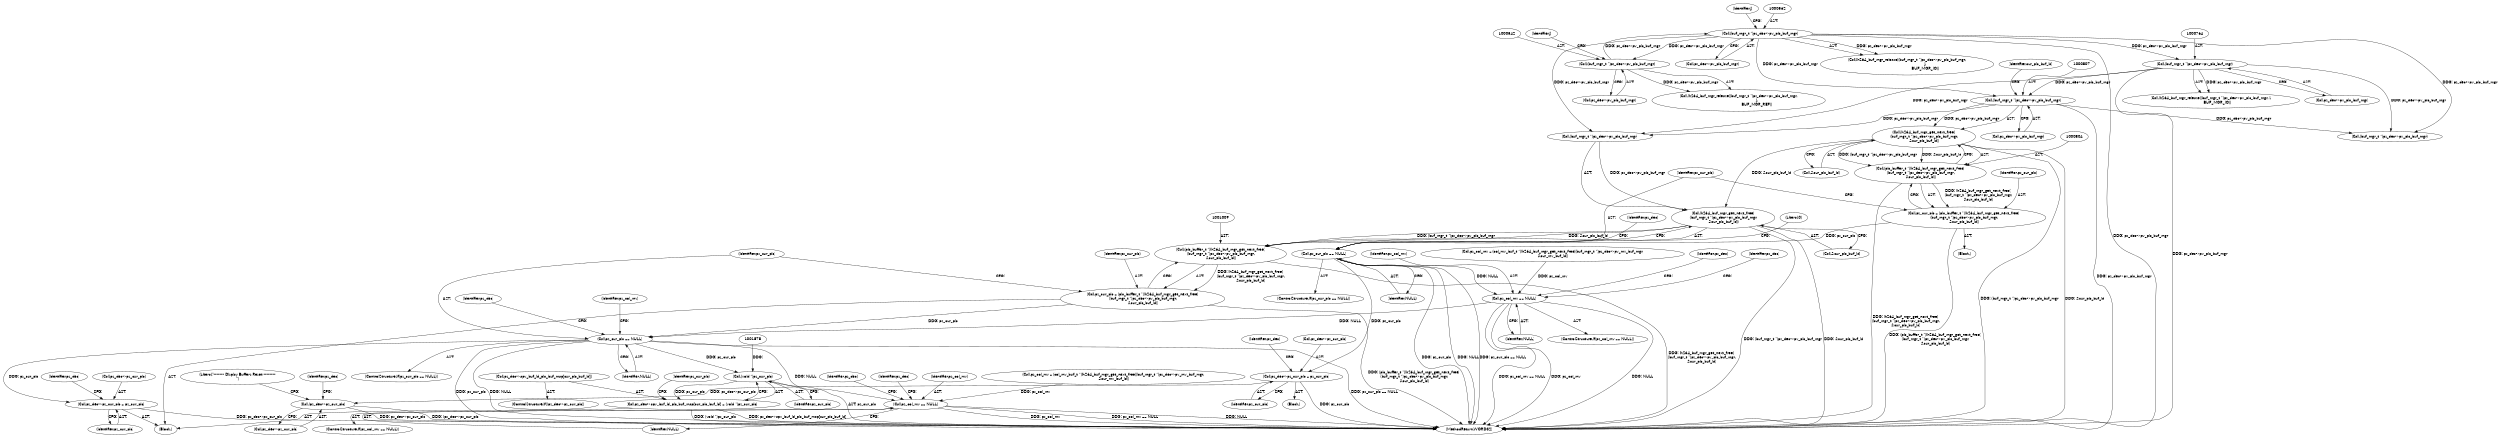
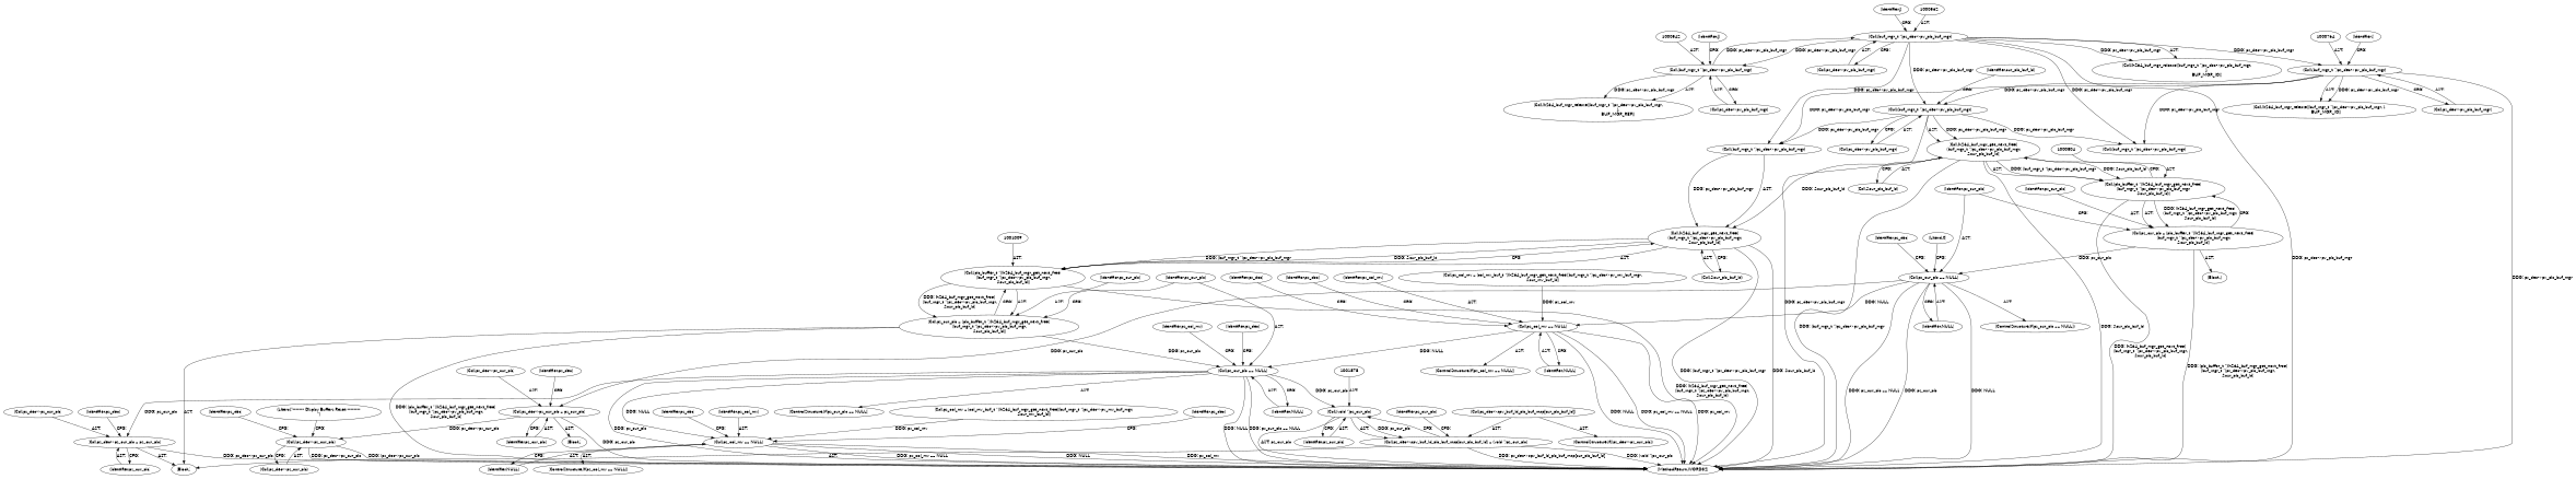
  digraph {
    fontname=Lato
    node [fontname=Lato]
    edge [fontname=Lato]
    n1 [label="(Call,ih264_buf_mgr_get_next_free(\n (buf_mgr_t *)ps_dec->pv_pic_buf_mgr,\n &cur_pic_buf_id))"]
    n2 [label="(Call,(pic_buffer_t *)ih264_buf_mgr_get_next_free(\n (buf_mgr_t *)ps_dec->pv_pic_buf_mgr,\n &cur_pic_buf_id))"]
    n3 [label="(Call,ih264_buf_mgr_get_next_free(\n (buf_mgr_t *)ps_dec->pv_pic_buf_mgr,\n &cur_pic_buf_id))"]
    n4 [label="(Call,&cur_pic_buf_id)"]
    n5 [label="(MethodReturn,WORD32)"]
    n6 [label="(Call,ps_cur_pic = (pic_buffer_t *)ih264_buf_mgr_get_next_free(\n (buf_mgr_t *)ps_dec->pv_pic_buf_mgr,\n &cur_pic_buf_id))"]
    n7 [label="(Call,(pic_buffer_t *)ih264_buf_mgr_get_next_free(\n (buf_mgr_t *)ps_dec->pv_pic_buf_mgr,\n &cur_pic_buf_id))"]
    n8 [label="(Call,&cur_pic_buf_id)"]
    n9 [label="(Call,(buf_mgr_t *)ps_dec->pv_pic_buf_mgr)"]
    n10 [label="(Call,ps_dec->pv_pic_buf_mgr)"]
    n11 [label="(Call,(buf_mgr_t *)ps_dec->pv_pic_buf_mgr)"]
    n12 [label="(Call,(buf_mgr_t *)ps_dec->pv_pic_buf_mgr)"]
    n13 [label="(Call,(buf_mgr_t *)ps_dec->pv_pic_buf_mgr)"]
    n14 [label="(Call,ih264_buf_mgr_release((buf_mgr_t *)ps_dec->pv_pic_buf_mgr, i,\n            BUF_MGR_IO))"]
    n15 [label="(Call,ps_dec->pv_pic_buf_mgr)"]
    n16 [label="(Call,(buf_mgr_t *)ps_dec->pv_pic_buf_mgr)"]
    n17 [label="(Call,(buf_mgr_t *)ps_dec->pv_pic_buf_mgr)"]
    n18 [label="(Call,ps_dec->pv_pic_buf_mgr)"]
    n19 [label="(Call,ih264_buf_mgr_release((buf_mgr_t *)ps_dec->pv_pic_buf_mgr,\n                                  j,\n                                  BUF_MGR_IO))"]
    n20 [label="(Call,ih264_buf_mgr_release((buf_mgr_t *)ps_dec->pv_pic_buf_mgr,\n                                  j,\n                                  BUF_MGR_REF))"]
    n21 [label="(Call,ps_dec->pv_pic_buf_mgr)"]
    n22 [label="(Call,ps_cur_pic == NULL)"]
    n23 [label="(Block,)"]
    n24 [label="(Call,ps_col_mv == NULL)"]
    n25 [label="(Call,ps_dec->ps_cur_pic = ps_cur_pic)"]
    n26 [label="(Identifier,NULL)"]
    n27 [label="(ControlStructure,if(ps_cur_pic == NULL))"]
    n28 [label="(Call,ps_cur_pic == NULL)"]
    n29 [label="(ControlStructure,if(ps_col_mv == NULL))"]
    n30 [label="(Identifier,NULL)"]
    n31 [label="(Call,!ps_dec->ps_cur_pic)"]
    n32 [label="(Identifier,ps_cur_pic)"]
    n33 [label="(Block,)"]
    n34 [label="(Call,ps_col_mv == NULL)"]
    n35 [label="(Call,ps_dec->ps_cur_pic = ps_cur_pic)"]
    n36 [label="(Call,(void *)ps_cur_pic)"]
    n37 [label="(ControlStructure,if(ps_cur_pic == NULL))"]
    n38 [label="(Identifier,NULL)"]
    n39 [label="(ControlStructure,if(ps_col_mv == NULL))"]
    n40 [label="(Identifier,NULL)"]
    n41 [label="(Identifier,ps_cur_pic)"]
    n42 [label="(Block,)"]
    n43 [label="(Call,ps_dec->apv_buf_id_pic_buf_map[cur_pic_buf_id] = (void *)ps_cur_pic)"]
    n44 [label="(Identifier,ps_cur_pic)"]
    n45 [label="(Call,ps_dec->ps_cur_pic)"]
    n46 [label="(ControlStructure,if(!ps_dec->ps_cur_pic))"]
    n47 [label="(Call,ps_cur_pic = (pic_buffer_t *)ih264_buf_mgr_get_next_free(\n (buf_mgr_t *)ps_dec->pv_pic_buf_mgr,\n &cur_pic_buf_id))"]
    n48 [label="(Identifier,ps_dec)"]
    n49 [label="(Identifier,ps_dec)"]
    n50 [label="(Call,ps_dec->ps_cur_pic)"]
    n51 [label="(Identifier,ps_cur_pic)"]
    n52 [label="(Identifier,ps_cur_pic)"]
    n53 [label="(Identifier,ps_cur_pic)"]
    n54 [label="(Identifier,ps_dec)"]
    n55 [label="(Call,ps_dec->ps_cur_pic)"]
    n56 [label="(Identifier,j)"]
    n57 [label="(Identifier,ps_dec)"]
    n58 [label="(Identifier,ps_col_mv)"]
    n59 [label="(Literal,0)"]
    n60 [label="(Identifier,ps_col_mv)"]
    n61 [label="(Identifier,ps_dec)"]
+   n62 [label="(Identifier,i)"]
    n63 [label="(Identifier,ps_dec)"]
    n64 [label="(Call,ps_col_mv = (col_mv_buf_t *)ih264_buf_mgr_get_next_free((buf_mgr_t *)ps_dec->pv_mv_buf_mgr,\n &cur_mv_buf_id))"]
    n65 [label="(Identifier,ps_dec)"]
    n66 [label="(Identifier,cur_pic_buf_id)"]
    n67 [label="(Identifier,ps_col_mv)"]
    n68 [label="(Identifier,ps_cur_pic)"]
    n69 [label="(Literal,\"------- Display Buffers Reset --------\n\")"]
    n70 [label="(Call,ps_col_mv = (col_mv_buf_t *)ih264_buf_mgr_get_next_free((buf_mgr_t *)ps_dec->pv_mv_buf_mgr,\n &cur_mv_buf_id))"]
    n71 [label="(Identifier,ps_dec)"]
    n72 [label="(Identifier,ps_dec)"]
    n73 [label="(Identifier,ps_cur_pic)"]
    n74 [label="(Identifier,j)"]
    n75 [label="(Call,ps_dec->apv_buf_id_pic_buf_map[cur_pic_buf_id])"]
-   1000807
    1000764
    1000562
    1000542
    1000804
    n81 [label=1001878]
    1001009
    n1 -> n2 [label="AST: "]
    n1 -> n2 [label="DDG: (buf_mgr_t *)ps_dec->pv_pic_buf_mgr"]
    n1 -> n2 [label="DDG: &cur_pic_buf_id"]
    n1 -> n3 [label="DDG: &cur_pic_buf_id"]
    n1 -> n4 [label="CFG: "]
    n1 -> n5 [label="DDG: (buf_mgr_t *)ps_dec->pv_pic_buf_mgr"]
    n1 -> n5 [label="DDG: &cur_pic_buf_id"]
    n2 -> n1 [label="CFG: "]
    n2 -> n5 [label="DDG: ih264_buf_mgr_get_next_free(\n (buf_mgr_t *)ps_dec->pv_pic_buf_mgr,\n &cur_pic_buf_id)"]
    n2 -> n6 [label="AST: "]
    n2 -> n6 [label="DDG: ih264_buf_mgr_get_next_free(\n (buf_mgr_t *)ps_dec->pv_pic_buf_mgr,\n &cur_pic_buf_id)"]
    n3 -> n5 [label="DDG: &cur_pic_buf_id"]
    n3 -> n5 [label="DDG: (buf_mgr_t *)ps_dec->pv_pic_buf_mgr"]
    n3 -> n7 [label="AST: "]
    n3 -> n7 [label="DDG: (buf_mgr_t *)ps_dec->pv_pic_buf_mgr"]
    n3 -> n7 [label="DDG: &cur_pic_buf_id"]
    n3 -> n8 [label="CFG: "]
    n4 -> n1 [label="AST: "]
    n6 -> n2 [label="CFG: "]
    n6 -> n5 [label="DDG: (pic_buffer_t *)ih264_buf_mgr_get_next_free(\n (buf_mgr_t *)ps_dec->pv_pic_buf_mgr,\n &cur_pic_buf_id)"]
    n6 -> n22 [label="DDG: ps_cur_pic"]
    n6 -> n23 [label="AST: "]
    n7 -> n3 [label="CFG: "]
    n7 -> n5 [label="DDG: ih264_buf_mgr_get_next_free(\n (buf_mgr_t *)ps_dec->pv_pic_buf_mgr,\n &cur_pic_buf_id)"]
    n7 -> n47 [label="AST: "]
    n7 -> n47 [label="DDG: ih264_buf_mgr_get_next_free(\n (buf_mgr_t *)ps_dec->pv_pic_buf_mgr,\n &cur_pic_buf_id)"]
    n8 -> n3 [label="AST: "]
    n9 -> n1 [label="AST: "]
    n9 -> n1 [label="DDG: ps_dec->pv_pic_buf_mgr"]
    n9 -> n5 [label="DDG: ps_dec->pv_pic_buf_mgr"]
    n9 -> n10 [label="CFG: "]
    n9 -> n11 [label="DDG: ps_dec->pv_pic_buf_mgr"]
    n9 -> n12 [label="DDG: ps_dec->pv_pic_buf_mgr"]
    n10 -> n9 [label="AST: "]
    n12 -> n3 [label="AST: "]
    n12 -> n3 [label="DDG: ps_dec->pv_pic_buf_mgr"]
    n13 -> n5 [label="DDG: ps_dec->pv_pic_buf_mgr"]
    n13 -> n9 [label="DDG: ps_dec->pv_pic_buf_mgr"]
    n13 -> n11 [label="DDG: ps_dec->pv_pic_buf_mgr"]
    n13 -> n12 [label="DDG: ps_dec->pv_pic_buf_mgr"]
    n13 -> n14 [label="AST: "]
    n13 -> n14 [label="DDG: ps_dec->pv_pic_buf_mgr"]
    n13 -> n15 [label="CFG: "]
    n15 -> n13 [label="AST: "]
    n16 -> n5 [label="DDG: ps_dec->pv_pic_buf_mgr"]
    n16 -> n9 [label="DDG: ps_dec->pv_pic_buf_mgr"]
    n16 -> n11 [label="DDG: ps_dec->pv_pic_buf_mgr"]
    n16 -> n12 [label="DDG: ps_dec->pv_pic_buf_mgr"]
    n16 -> n13 [label="DDG: ps_dec->pv_pic_buf_mgr"]
    n16 -> n17 [label="DDG: ps_dec->pv_pic_buf_mgr"]
    n16 -> n18 [label="CFG: "]
    n16 -> n19 [label="AST: "]
    n16 -> n19 [label="DDG: ps_dec->pv_pic_buf_mgr"]
    n17 -> n16 [label="DDG: ps_dec->pv_pic_buf_mgr"]
    n17 -> n20 [label="AST: "]
    n17 -> n20 [label="DDG: ps_dec->pv_pic_buf_mgr"]
    n17 -> n21 [label="CFG: "]
    n18 -> n16 [label="AST: "]
    n21 -> n17 [label="AST: "]
    n22 -> n5 [label="DDG: NULL"]
    n22 -> n5 [label="DDG: ps_cur_pic == NULL"]
    n22 -> n5 [label="DDG: ps_cur_pic"]
    n22 -> n24 [label="DDG: NULL"]
    n22 -> n25 [label="DDG: ps_cur_pic"]
    n22 -> n26 [label="CFG: "]
    n22 -> n27 [label="AST: "]
    n24 -> n5 [label="DDG: ps_col_mv"]
    n24 -> n5 [label="DDG: NULL"]
    n24 -> n5 [label="DDG: ps_col_mv == NULL"]
    n24 -> n28 [label="DDG: NULL"]
    n24 -> n29 [label="AST: "]
    n24 -> n30 [label="CFG: "]
    n25 -> n5 [label="DDG: ps_cur_pic"]
    n25 -> n31 [label="DDG: ps_dec->ps_cur_pic"]
    n25 -> n32 [label="CFG: "]
    n25 -> n33 [label="AST: "]
    n26 -> n22 [label="AST: "]
    n28 -> n5 [label="DDG: NULL"]
    n28 -> n5 [label="DDG: ps_cur_pic == NULL"]
    n28 -> n5 [label="DDG: ps_cur_pic"]
    n28 -> n34 [label="DDG: NULL"]
    n28 -> n35 [label="DDG: ps_cur_pic"]
    n28 -> n36 [label="DDG: ps_cur_pic"]
    n28 -> n37 [label="AST: "]
    n28 -> n38 [label="CFG: "]
    n30 -> n24 [label="AST: "]
    n31 -> n5 [label="DDG: ps_dec->ps_cur_pic"]
    n31 -> n5 [label="DDG: !ps_dec->ps_cur_pic"]
    n31 -> n45 [label="CFG: "]
    n32 -> n25 [label="AST: "]
    n34 -> n5 [label="DDG: NULL"]
    n34 -> n5 [label="DDG: ps_col_mv"]
    n34 -> n5 [label="DDG: ps_col_mv == NULL"]
    n34 -> n39 [label="AST: "]
    n34 -> n40 [label="CFG: "]
    n35 -> n5 [label="DDG: ps_dec->ps_cur_pic"]
    n35 -> n41 [label="CFG: "]
    n35 -> n42 [label="AST: "]
    n36 -> n5 [label="AST: ps_cur_pic"]
    n36 -> n43 [label="AST: "]
    n36 -> n43 [label="DDG: ps_cur_pic"]
    n36 -> n44 [label="CFG: "]
    n38 -> n28 [label="AST: "]
    n40 -> n34 [label="AST: "]
    n41 -> n35 [label="AST: "]
    n43 -> n5 [label="DDG: ps_dec->apv_buf_id_pic_buf_map[cur_pic_buf_id]"]
    n43 -> n5 [label="DDG: (void *)ps_cur_pic"]
    n43 -> n36 [label="CFG: "]
    n43 -> n42 [label="AST: "]
    n44 -> n36 [label="AST: "]
    n45 -> n31 [label="AST: "]
    n47 -> n5 [label="DDG: (pic_buffer_t *)ih264_buf_mgr_get_next_free(\n (buf_mgr_t *)ps_dec->pv_pic_buf_mgr,\n &cur_pic_buf_id)"]
    n47 -> n7 [label="CFG: "]
    n47 -> n28 [label="DDG: ps_cur_pic"]
    n47 -> n42 [label="AST: "]
    n48 -> n24 [label="CFG: "]
    n49 -> n25 [label="CFG: "]
    n50 -> n35 [label="AST: "]
    n51 -> n6 [label="AST: "]
    n52 -> n6 [label="CFG: "]
    n52 -> n22 [label="AST: "]
    n53 -> n28 [label="AST: "]
    n53 -> n47 [label="CFG: "]
    n54 -> n34 [label="CFG: "]
    n55 -> n25 [label="AST: "]
    n56 -> n16 [label="CFG: "]
    n57 -> n28 [label="CFG: "]
    n58 -> n28 [label="CFG: "]
    n59 -> n22 [label="CFG: "]
    n60 -> n34 [label="AST: "]
    n61 -> n31 [label="CFG: "]
+   n62 -> n13 [label="CFG: "]
    n63 -> n22 [label="CFG: "]
    n64 -> n34 [label="DDG: ps_col_mv"]
    n65 -> n35 [label="CFG: "]
    n66 -> n9 [label="CFG: "]
    n67 -> n24 [label="AST: "]
    n68 -> n43 [label="CFG: "]
    n69 -> n31 [label="CFG: "]
    n70 -> n24 [label="DDG: ps_col_mv"]
    n71 -> n24 [label="CFG: "]
    n72 -> n34 [label="CFG: "]
    n73 -> n47 [label="AST: "]
    n74 -> n17 [label="CFG: "]
    n75 -> n43 [label="AST: "]
    n75 -> n46 [label="AST: "]
-   1000807 -> n9 [label="AST: "]
    1000764 -> n13 [label="AST: "]
    1000562 -> n16 [label="AST: "]
    1000542 -> n17 [label="AST: "]
    1000804 -> n2 [label="AST: "]
-   n81 -> n36 [label="DDG: "]
+   n81 -> n36 [label="AST: "]
    1001009 -> n7 [label="AST: "]
  }
